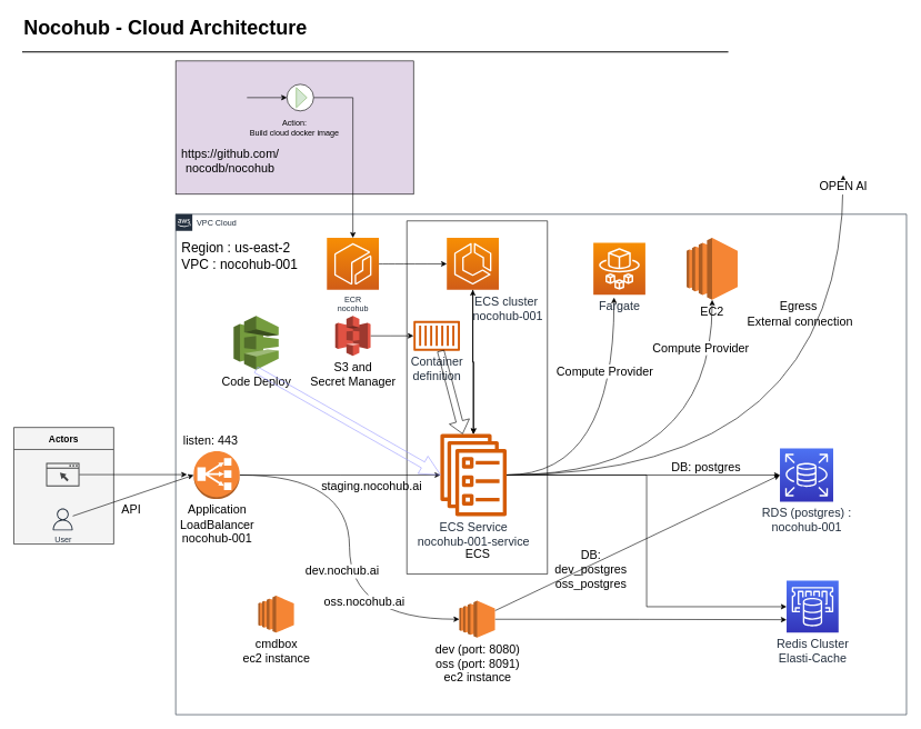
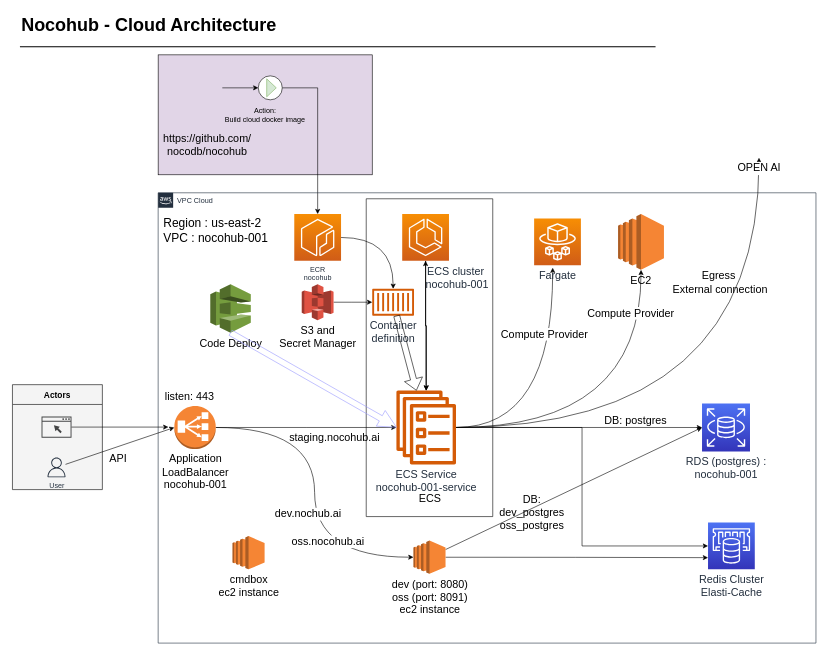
  <mxCell id="0" />
  <mxCell id="1" parent="0" />
  <mxCell id="2" value="Action:&lt;br&gt;Build cloud docker image" style="rounded=0;whiteSpace=wrap;html=1;fillColor=#e1d5e7;" vertex="1" parent="1"><mxGeometry x="263" y="91" width="357" height="200" as="geometry" /></mxCell>
  <mxCell id="3" style="edgeStyle=orthogonalEdgeStyle;rounded=0;orthogonalLoop=1;jettySize=auto;html=1;entryX=0.5;entryY=0;entryDx=0;entryDy=0;entryPerimeter=0;fontSize=18;" edge="1" parent="1" source="4" target="7"><mxGeometry relative="1" as="geometry" /></mxCell>
  <mxCell id="4" value="" style="ellipse;whiteSpace=wrap;html=1;aspect=fixed;" vertex="1" parent="1"><mxGeometry x="430" y="126" width="40" height="40" as="geometry" /></mxCell>
  <mxCell id="5" value="VPC Cloud" style="points=[[0,0],[0.25,0],[0.5,0],[0.75,0],[1,0],[1,0.25],[1,0.5],[1,0.75],[1,1],[0.75,1],[0.5,1],[0.25,1],[0,1],[0,0.75],[0,0.5],[0,0.25]];outlineConnect=0;gradientColor=none;html=1;whiteSpace=wrap;fontSize=12;fontStyle=0;shape=mxgraph.aws4.group;grIcon=mxgraph.aws4.group_aws_cloud_alt;strokeColor=#232F3E;fillColor=none;verticalAlign=top;align=left;spacingLeft=30;fontColor=#232F3E;dashed=0;labelBackgroundColor=none;container=1;pointerEvents=0;collapsible=0;recursiveResize=0;" vertex="1" parent="1"><mxGeometry x="263" y="321" width="1097" height="751" as="geometry" /></mxCell>
- <mxCell id="6" style="edgeStyle=orthogonalEdgeStyle;curved=1;rounded=0;orthogonalLoop=1;jettySize=auto;html=1;fontSize=18;" edge="1" parent="5" source="7" target="16"><mxGeometry relative="1" as="geometry" /></mxCell>
+ <mxCell id="6" style="edgeStyle=orthogonalEdgeStyle;curved=1;rounded=0;orthogonalLoop=1;jettySize=auto;html=1;fontSize=18;" edge="1" parent="5" source="7" target="29"><mxGeometry relative="1" as="geometry" /></mxCell>
  <mxCell id="7" value="ECR&lt;br&gt;nocohub" style="sketch=0;points=[[0,0,0],[0.25,0,0],[0.5,0,0],[0.75,0,0],[1,0,0],[0,1,0],[0.25,1,0],[0.5,1,0],[0.75,1,0],[1,1,0],[0,0.25,0],[0,0.5,0],[0,0.75,0],[1,0.25,0],[1,0.5,0],[1,0.75,0]];outlineConnect=0;fontColor=#232F3E;gradientColor=#F78E04;gradientDirection=north;fillColor=#D05C17;strokeColor=#ffffff;dashed=0;verticalLabelPosition=bottom;verticalAlign=top;align=center;html=1;fontSize=12;fontStyle=0;aspect=fixed;shape=mxgraph.aws4.resourceIcon;resIcon=mxgraph.aws4.ecr;" vertex="1" parent="5"><mxGeometry x="227" y="35.5" width="78" height="78" as="geometry" /></mxCell>
  <mxCell id="8" style="edgeStyle=orthogonalEdgeStyle;rounded=0;orthogonalLoop=1;jettySize=auto;html=1;fontSize=18;" edge="1" parent="5" source="13" target="31"><mxGeometry relative="1" as="geometry" /></mxCell>
  <mxCell id="9" value="staging.nocohub.ai" style="edgeLabel;html=1;align=center;verticalAlign=middle;resizable=0;points=[];fontSize=18;" connectable="0" vertex="1" parent="8"><mxGeometry x="-0.278" y="-3" relative="1" as="geometry"><mxPoint x="88" y="13" as="offset" /></mxGeometry></mxCell>
  <mxCell id="10" style="edgeStyle=orthogonalEdgeStyle;curved=1;rounded=0;orthogonalLoop=1;jettySize=auto;html=1;entryX=0;entryY=0.5;entryDx=0;entryDy=0;entryPerimeter=0;fontSize=18;" edge="1" parent="5" source="13" target="40"><mxGeometry relative="1" as="geometry" /></mxCell>
  <mxCell id="11" value="dev.nochub.ai" style="edgeLabel;html=1;align=center;verticalAlign=middle;resizable=0;points=[];fontSize=18;" connectable="0" vertex="1" parent="10"><mxGeometry x="-0.558" y="-33" relative="1" as="geometry"><mxPoint x="32" y="111" as="offset" /></mxGeometry></mxCell>
  <mxCell id="12" value="oss.nocohub.ai" style="edgeLabel;html=1;align=center;verticalAlign=middle;resizable=0;points=[];fontSize=18;" connectable="0" vertex="1" parent="10"><mxGeometry x="0.202" y="14" relative="1" as="geometry"><mxPoint x="8" y="27" as="offset" /></mxGeometry></mxCell>
  <mxCell id="13" value="Application &lt;br&gt;LoadBalancer&lt;br&gt;nocohub-001" style="outlineConnect=0;dashed=0;verticalLabelPosition=bottom;verticalAlign=top;align=center;html=1;shape=mxgraph.aws3.classic_load_balancer;fillColor=#F58534;gradientColor=none;fontSize=18;" vertex="1" parent="5"><mxGeometry x="27" y="355.43" width="69" height="72" as="geometry" /></mxCell>
  <mxCell id="14" style="edgeStyle=orthogonalEdgeStyle;rounded=0;orthogonalLoop=1;jettySize=auto;html=1;fontSize=18;" edge="1" parent="5" source="16" target="31"><mxGeometry relative="1" as="geometry" /></mxCell>
  <mxCell id="15" value="" style="edgeStyle=orthogonalEdgeStyle;rounded=0;orthogonalLoop=1;jettySize=auto;html=1;fontSize=18;" edge="1" parent="5" source="16" target="31"><mxGeometry relative="1" as="geometry" /></mxCell>
  <mxCell id="16" value="&lt;font style=&quot;font-size: 18px;&quot;&gt;&amp;nbsp; &amp;nbsp; &amp;nbsp; &amp;nbsp; &amp;nbsp; &amp;nbsp; &amp;nbsp; &amp;nbsp; &amp;nbsp; &amp;nbsp; &amp;nbsp; &amp;nbsp; &amp;nbsp; &amp;nbsp; &amp;nbsp; &amp;nbsp; &amp;nbsp; &amp;nbsp; &amp;nbsp; &amp;nbsp; &amp;nbsp;ECS cluster&amp;nbsp; &amp;nbsp; &amp;nbsp; &amp;nbsp; &amp;nbsp; &amp;nbsp; &amp;nbsp; &amp;nbsp; &amp;nbsp; &amp;nbsp; &amp;nbsp;&lt;br&gt;&amp;nbsp; &amp;nbsp; &amp;nbsp; &amp;nbsp; &amp;nbsp; &amp;nbsp; &amp;nbsp; &amp;nbsp; &amp;nbsp; &amp;nbsp; &amp;nbsp; &amp;nbsp; &amp;nbsp; &amp;nbsp; &amp;nbsp; &amp;nbsp; &amp;nbsp; &amp;nbsp; &amp;nbsp; &amp;nbsp; &amp;nbsp; &amp;nbsp;nocohub-001&amp;nbsp; &amp;nbsp; &amp;nbsp; &amp;nbsp; &amp;nbsp; &amp;nbsp; &amp;nbsp; &amp;nbsp; &amp;nbsp; &amp;nbsp; &amp;nbsp;&amp;nbsp;&lt;/font&gt;" style="sketch=0;points=[[0,0,0],[0.25,0,0],[0.5,0,0],[0.75,0,0],[1,0,0],[0,1,0],[0.25,1,0],[0.5,1,0],[0.75,1,0],[1,1,0],[0,0.25,0],[0,0.5,0],[0,0.75,0],[1,0.25,0],[1,0.5,0],[1,0.75,0]];outlineConnect=0;fontColor=#232F3E;gradientColor=#F78E04;gradientDirection=north;fillColor=#D05C17;strokeColor=#ffffff;dashed=0;verticalLabelPosition=bottom;verticalAlign=top;align=center;html=1;fontSize=12;fontStyle=0;aspect=fixed;shape=mxgraph.aws4.resourceIcon;resIcon=mxgraph.aws4.ecs;" vertex="1" parent="5"><mxGeometry x="407" y="35.5" width="78" height="78" as="geometry" /></mxCell>
  <mxCell id="17" value="" style="edgeStyle=orthogonalEdgeStyle;rounded=0;orthogonalLoop=1;jettySize=auto;html=1;fontSize=18;" edge="1" parent="5" source="31" target="16"><mxGeometry relative="1" as="geometry" /></mxCell>
  <mxCell id="18" style="edgeStyle=orthogonalEdgeStyle;rounded=0;orthogonalLoop=1;jettySize=auto;html=1;entryX=0.397;entryY=1.051;entryDx=0;entryDy=0;entryPerimeter=0;fontSize=18;curved=1;" edge="1" parent="5" source="31" target="25"><mxGeometry relative="1" as="geometry" /></mxCell>
  <mxCell id="19" value="Compute Provider" style="edgeLabel;html=1;align=center;verticalAlign=middle;resizable=0;points=[];fontSize=18;" connectable="0" vertex="1" parent="18"><mxGeometry x="0.477" y="14" relative="1" as="geometry"><mxPoint y="-1" as="offset" /></mxGeometry></mxCell>
  <mxCell id="20" style="edgeStyle=orthogonalEdgeStyle;rounded=0;orthogonalLoop=1;jettySize=auto;html=1;entryX=0;entryY=0.5;entryDx=0;entryDy=0;entryPerimeter=0;fontSize=18;" edge="1" parent="5" source="31" target="23"><mxGeometry relative="1" as="geometry" /></mxCell>
  <mxCell id="21" style="edgeStyle=orthogonalEdgeStyle;rounded=0;orthogonalLoop=1;jettySize=auto;html=1;entryX=0;entryY=0.5;entryDx=0;entryDy=0;entryPerimeter=0;fontSize=18;strokeColor=none;" edge="1" parent="5" source="31" target="24"><mxGeometry relative="1" as="geometry" /></mxCell>
  <mxCell id="22" style="edgeStyle=orthogonalEdgeStyle;rounded=0;orthogonalLoop=1;jettySize=auto;html=1;entryX=0;entryY=0.5;entryDx=0;entryDy=0;entryPerimeter=0;fontSize=18;" edge="1" parent="5" source="31" target="24"><mxGeometry relative="1" as="geometry" /></mxCell>
  <mxCell id="23" value="&lt;font style=&quot;font-size: 18px;&quot;&gt;RDS (postgres) : &lt;br&gt;nocohub-001&lt;/font&gt;" style="sketch=0;points=[[0,0,0],[0.25,0,0],[0.5,0,0],[0.75,0,0],[1,0,0],[0,1,0],[0.25,1,0],[0.5,1,0],[0.75,1,0],[1,1,0],[0,0.25,0],[0,0.5,0],[0,0.75,0],[1,0.25,0],[1,0.5,0],[1,0.75,0]];outlineConnect=0;fontColor=#232F3E;gradientColor=#4D72F3;gradientDirection=north;fillColor=#3334B9;strokeColor=#ffffff;dashed=0;verticalLabelPosition=bottom;verticalAlign=top;align=center;html=1;fontSize=12;fontStyle=0;aspect=fixed;shape=mxgraph.aws4.resourceIcon;resIcon=mxgraph.aws4.rds;" vertex="1" parent="5"><mxGeometry x="907" y="351.43" width="80" height="80" as="geometry" /></mxCell>
  <mxCell id="24" value="&lt;font style=&quot;font-size: 18px;&quot;&gt;Redis Cluster&lt;br&gt;Elasti-Cache&lt;br&gt;&lt;/font&gt;" style="sketch=0;points=[[0,0,0],[0.25,0,0],[0.5,0,0],[0.75,0,0],[1,0,0],[0,1,0],[0.25,1,0],[0.5,1,0],[0.75,1,0],[1,1,0],[0,0.25,0],[0,0.5,0],[0,0.75,0],[1,0.25,0],[1,0.5,0],[1,0.75,0]];outlineConnect=0;fontColor=#232F3E;gradientColor=#4D72F3;gradientDirection=north;fillColor=#3334B9;strokeColor=#ffffff;dashed=0;verticalLabelPosition=bottom;verticalAlign=top;align=center;html=1;fontSize=12;fontStyle=0;aspect=fixed;shape=mxgraph.aws4.resourceIcon;resIcon=mxgraph.aws4.elasticache;" vertex="1" parent="5"><mxGeometry x="917" y="550" width="78" height="78" as="geometry" /></mxCell>
  <mxCell id="25" value="&lt;font style=&quot;font-size: 18px;&quot;&gt;Fargate&lt;/font&gt;" style="sketch=0;points=[[0,0,0],[0.25,0,0],[0.5,0,0],[0.75,0,0],[1,0,0],[0,1,0],[0.25,1,0],[0.5,1,0],[0.75,1,0],[1,1,0],[0,0.25,0],[0,0.5,0],[0,0.75,0],[1,0.25,0],[1,0.5,0],[1,0.75,0]];outlineConnect=0;fontColor=#232F3E;gradientColor=#F78E04;gradientDirection=north;fillColor=#D05C17;strokeColor=#ffffff;dashed=0;verticalLabelPosition=bottom;verticalAlign=top;align=center;html=1;fontSize=12;fontStyle=0;aspect=fixed;shape=mxgraph.aws4.resourceIcon;resIcon=mxgraph.aws4.fargate;" vertex="1" parent="5"><mxGeometry x="627" y="43" width="78" height="78" as="geometry" /></mxCell>
  <mxCell id="26" value="EC2" style="outlineConnect=0;dashed=0;verticalLabelPosition=bottom;verticalAlign=top;align=center;html=1;shape=mxgraph.aws3.ec2;fillColor=#F58534;gradientColor=none;fontSize=18;" vertex="1" parent="5"><mxGeometry x="767" y="35.5" width="76.5" height="93" as="geometry" /></mxCell>
  <mxCell id="27" style="edgeStyle=orthogonalEdgeStyle;rounded=0;orthogonalLoop=1;jettySize=auto;html=1;fontSize=18;curved=1;" edge="1" parent="5" source="31" target="26"><mxGeometry relative="1" as="geometry"><mxPoint x="487.471" y="271" as="sourcePoint" /><mxPoint x="577.966" y="132.978" as="targetPoint" /></mxGeometry></mxCell>
  <mxCell id="28" value="" style="swimlane;startSize=0;fontSize=18;" vertex="1" parent="5"><mxGeometry x="347" y="10" width="211" height="530" as="geometry"><mxRectangle x="346" y="10" width="50" height="40" as="alternateBounds" /></mxGeometry></mxCell>
  <mxCell id="29" value="&lt;font style=&quot;font-size: 18px;&quot;&gt;Container &lt;br&gt;definition&lt;/font&gt;" style="sketch=0;outlineConnect=0;fontColor=#232F3E;gradientColor=none;fillColor=#D45B07;strokeColor=none;dashed=0;verticalLabelPosition=bottom;verticalAlign=top;align=center;html=1;fontSize=12;fontStyle=0;aspect=fixed;pointerEvents=1;shape=mxgraph.aws4.container_1;" vertex="1" parent="28"><mxGeometry x="10" y="150" width="69.68" height="45" as="geometry" /></mxCell>
  <mxCell id="30" value="ECS" style="text;html=1;align=center;verticalAlign=middle;resizable=0;points=[];autosize=1;strokeColor=none;fillColor=none;fontSize=18;" vertex="1" parent="28"><mxGeometry x="75.5" y="480" width="60" height="40" as="geometry" /></mxCell>
  <mxCell id="31" value="&lt;font style=&quot;font-size: 18px;&quot;&gt;ECS Service&lt;br&gt;nocohub-001-service&lt;br&gt;&lt;br&gt;&lt;/font&gt;" style="sketch=0;outlineConnect=0;fontColor=#232F3E;gradientColor=none;fillColor=#D45B07;strokeColor=none;dashed=0;verticalLabelPosition=bottom;verticalAlign=top;align=center;html=1;fontSize=12;fontStyle=0;aspect=fixed;pointerEvents=1;shape=mxgraph.aws4.ecs_service;" vertex="1" parent="28"><mxGeometry x="50" y="319.86" width="100.06" height="123.14" as="geometry" /></mxCell>
  <mxCell id="32" style="rounded=0;orthogonalLoop=1;jettySize=auto;html=1;fontSize=18;shape=flexArrow;elbow=vertical;" edge="1" parent="28" source="29" target="31"><mxGeometry relative="1" as="geometry" /></mxCell>
  <mxCell id="33" value="Compute Provider" style="edgeLabel;html=1;align=center;verticalAlign=middle;resizable=0;points=[];fontSize=18;" connectable="0" vertex="1" parent="5"><mxGeometry x="787.003" y="200.0" as="geometry" /></mxCell>
  <mxCell id="34" value="&lt;font style=&quot;font-size: 20px;&quot;&gt;Region : us-east-2&lt;br&gt;VPC : nocohub-001&lt;/font&gt;" style="text;html=1;align=left;verticalAlign=middle;resizable=0;points=[];autosize=1;strokeColor=none;fillColor=none;fontSize=18;" vertex="1" parent="5"><mxGeometry x="7" y="33" width="200" height="60" as="geometry" /></mxCell>
  <mxCell id="35" style="edgeStyle=orthogonalEdgeStyle;curved=1;rounded=0;orthogonalLoop=1;jettySize=auto;html=1;fontSize=18;" edge="1" parent="5" source="36" target="29"><mxGeometry relative="1" as="geometry" /></mxCell>
  <mxCell id="36" value="S3 and &lt;br&gt;Secret Manager" style="outlineConnect=0;dashed=0;verticalLabelPosition=bottom;verticalAlign=top;align=center;html=1;shape=mxgraph.aws3.s3;fillColor=#E05243;gradientColor=none;fontSize=18;" vertex="1" parent="5"><mxGeometry x="239.5" y="152.5" width="53" height="60" as="geometry" /></mxCell>
  <mxCell id="37" value="listen: 443" style="text;html=1;align=center;verticalAlign=middle;resizable=0;points=[];autosize=1;strokeColor=none;fillColor=none;fontSize=18;" vertex="1" parent="5"><mxGeometry x="-3" y="320" width="110" height="40" as="geometry" /></mxCell>
  <mxCell id="38" style="edgeStyle=orthogonalEdgeStyle;curved=1;rounded=0;orthogonalLoop=1;jettySize=auto;html=1;entryX=0;entryY=0.75;entryDx=0;entryDy=0;entryPerimeter=0;fontSize=18;" edge="1" parent="5" source="40" target="24"><mxGeometry relative="1" as="geometry" /></mxCell>
  <mxCell id="39" style="edgeStyle=none;rounded=0;orthogonalLoop=1;jettySize=auto;html=1;entryX=0;entryY=0.5;entryDx=0;entryDy=0;entryPerimeter=0;shadow=0;strokeColor=#000000;fontSize=18;elbow=vertical;" edge="1" parent="5" source="40" target="23"><mxGeometry relative="1" as="geometry" /></mxCell>
  <mxCell id="40" value="dev (port: 8080)&lt;br&gt;oss (port: 8091)&lt;br&gt;ec2 instance" style="outlineConnect=0;dashed=0;verticalLabelPosition=bottom;verticalAlign=top;align=center;html=1;shape=mxgraph.aws3.ec2;fillColor=#F58534;gradientColor=none;fontSize=18;" vertex="1" parent="5"><mxGeometry x="425.75" y="580" width="53.5" height="55.5" as="geometry" /></mxCell>
  <mxCell id="41" value="Code Deploy&lt;br&gt;" style="outlineConnect=0;dashed=0;verticalLabelPosition=bottom;verticalAlign=top;align=center;html=1;shape=mxgraph.aws3.codedeploy;fillColor=#759C3E;gradientColor=none;fontSize=18;" vertex="1" parent="5"><mxGeometry x="87" y="152.5" width="67.5" height="81" as="geometry" /></mxCell>
  <mxCell id="42" style="edgeStyle=orthogonalEdgeStyle;curved=1;rounded=0;orthogonalLoop=1;jettySize=auto;html=1;fontSize=18;shape=arrow;strokeColor=#9999FF;shadow=0;exitX=0.5;exitY=1;exitDx=0;exitDy=0;exitPerimeter=0;" edge="1" parent="5" source="41" target="31"><mxGeometry relative="1" as="geometry"><mxPoint x="387" y="391" as="targetPoint" /><Array as="points"><mxPoint x="82" y="160" /><mxPoint x="387" y="160" /><mxPoint x="387" y="391" /></Array></mxGeometry></mxCell>
  <mxCell id="43" value="cmdbox&lt;br&gt;ec2 instance" style="outlineConnect=0;dashed=0;verticalLabelPosition=bottom;verticalAlign=top;align=center;html=1;shape=mxgraph.aws3.ec2;fillColor=#F58534;gradientColor=none;fontSize=18;" vertex="1" parent="5"><mxGeometry x="124" y="572.5" width="53.5" height="55.5" as="geometry" /></mxCell>
  <mxCell id="44" value="&lt;br&gt;DB: &lt;br&gt;dev_postgres&lt;br&gt;oss_postgres" style="text;html=1;align=center;verticalAlign=middle;resizable=0;points=[];autosize=1;strokeColor=none;fillColor=none;fontSize=18;" vertex="1" parent="5"><mxGeometry x="558" y="472.5" width="130" height="100" as="geometry" /></mxCell>
  <mxCell id="45" value="DB: postgres" style="text;html=1;align=center;verticalAlign=middle;resizable=0;points=[];autosize=1;strokeColor=none;fillColor=none;fontSize=18;" vertex="1" parent="5"><mxGeometry x="731" y="360" width="130" height="40" as="geometry" /></mxCell>
  <mxCell id="46" value="Nocohub - Cloud Architecture" style="text;html=1;resizable=0;points=[];autosize=1;align=left;verticalAlign=top;spacingTop=-4;fontSize=30;fontStyle=1;labelBackgroundColor=none;" vertex="1" parent="1"><mxGeometry x="32.5" y="20.5" width="450" height="40" as="geometry" /></mxCell>
  <mxCell id="47" value="" style="line;strokeWidth=2;html=1;fontSize=14;labelBackgroundColor=none;" vertex="1" parent="1"><mxGeometry x="32.5" y="72.5" width="1060" height="10" as="geometry" /></mxCell>
  <mxCell id="48" value="Actors" style="swimlane;fontSize=14;align=center;swimlaneFillColor=#f4f4f4;fillColor=#f4f4f4;startSize=33;container=1;pointerEvents=0;collapsible=0;recursiveResize=0;" vertex="1" parent="1"><mxGeometry x="20" y="641" width="150" height="175" as="geometry" /></mxCell>
  <mxCell id="49" value="User" style="outlineConnect=0;fontColor=#232F3E;gradientColor=none;fillColor=#232F3E;strokeColor=none;dashed=0;verticalLabelPosition=bottom;verticalAlign=top;align=center;html=1;fontSize=12;fontStyle=0;aspect=fixed;pointerEvents=1;shape=mxgraph.aws4.user;labelBackgroundColor=none;" vertex="1" parent="48"><mxGeometry x="57" y="121.5" width="33" height="33" as="geometry" /></mxCell>
  <mxCell id="50" value="" style="sketch=0;pointerEvents=1;shadow=0;dashed=0;html=1;strokeColor=none;fillColor=#434445;aspect=fixed;labelPosition=center;verticalLabelPosition=bottom;verticalAlign=top;align=center;outlineConnect=0;shape=mxgraph.vvd.web_browser;fontSize=18;" vertex="1" parent="48"><mxGeometry x="48.5" y="53" width="50" height="35.5" as="geometry" /></mxCell>
  <mxCell id="51" style="edgeStyle=orthogonalEdgeStyle;rounded=0;orthogonalLoop=1;jettySize=auto;html=1;entryX=0;entryY=0.5;entryDx=0;entryDy=0;fontSize=18;" edge="1" parent="1" source="52" target="4"><mxGeometry relative="1" as="geometry" /></mxCell>
  <mxCell id="52" value="" style="shape=image;html=1;verticalAlign=top;verticalLabelPosition=bottom;labelBackgroundColor=#ffffff;imageAspect=0;aspect=fixed;image=https://cdn0.iconfinder.com/data/icons/social-network-9/50/29-128.png" vertex="1" parent="1"><mxGeometry x="290" y="106" width="80" height="80" as="geometry" /></mxCell>
  <mxCell id="53" value="&lt;font style=&quot;font-size: 18px;&quot;&gt;https://github.com/&lt;br&gt;nocodb/nocohub&lt;/font&gt;" style="text;html=1;strokeColor=none;fillColor=none;align=center;verticalAlign=middle;whiteSpace=wrap;rounded=0;" vertex="1" parent="1"><mxGeometry x="250" y="211" width="190" height="60" as="geometry" /></mxCell>
  <mxCell id="54" value="" style="triangle;whiteSpace=wrap;html=1;fillColor=#d5e8d4;strokeColor=#82b366;" vertex="1" parent="1"><mxGeometry x="444" y="131" width="16" height="30" as="geometry" /></mxCell>
  <mxCell id="55" style="edgeStyle=orthogonalEdgeStyle;rounded=0;orthogonalLoop=1;jettySize=auto;html=1;fontSize=18;curved=1;entryX=0.5;entryY=1;entryDx=0;entryDy=0;" edge="1" parent="1" source="31" target="56"><mxGeometry relative="1" as="geometry"><mxPoint x="1459" y="230" as="targetPoint" /></mxGeometry></mxCell>
  <mxCell id="56" value="OPEN AI&lt;br&gt;" style="shape=image;html=1;verticalAlign=top;verticalLabelPosition=bottom;labelBackgroundColor=#ffffff;imageAspect=0;aspect=fixed;image=https://cdn1.iconfinder.com/data/icons/bootstrap-vol-3/16/magic-128.png;fontSize=18;" vertex="1" parent="1"><mxGeometry x="1200" y="132.5" width="130" height="130" as="geometry" /></mxCell>
  <mxCell id="57" value="Egress&amp;nbsp;&lt;br&gt;External connection&lt;br&gt;" style="text;html=1;align=center;verticalAlign=middle;resizable=0;points=[];autosize=1;strokeColor=none;fillColor=none;fontSize=18;" vertex="1" parent="1"><mxGeometry x="1110" y="441" width="180" height="60" as="geometry" /></mxCell>
  <mxCell id="58" style="edgeStyle=none;rounded=0;orthogonalLoop=1;jettySize=auto;html=1;entryX=0;entryY=0.5;entryDx=0;entryDy=0;entryPerimeter=0;shadow=0;strokeColor=#000000;fontSize=20;elbow=vertical;" edge="1" parent="1" source="49" target="13"><mxGeometry relative="1" as="geometry" /></mxCell>
  <mxCell id="59" value="&lt;font style=&quot;font-size: 18px;&quot;&gt;API&lt;/font&gt;" style="edgeLabel;html=1;align=center;verticalAlign=middle;resizable=0;points=[];fontSize=20;" connectable="0" vertex="1" parent="58"><mxGeometry x="-0.047" y="-1" relative="1" as="geometry"><mxPoint y="17" as="offset" /></mxGeometry></mxCell>
  <mxCell id="60" style="edgeStyle=none;rounded=0;orthogonalLoop=1;jettySize=auto;html=1;shadow=0;strokeColor=#000000;fontSize=18;elbow=vertical;" edge="1" parent="1" source="50"><mxGeometry relative="1" as="geometry"><mxPoint x="280" y="711.75" as="targetPoint" /></mxGeometry></mxCell>
